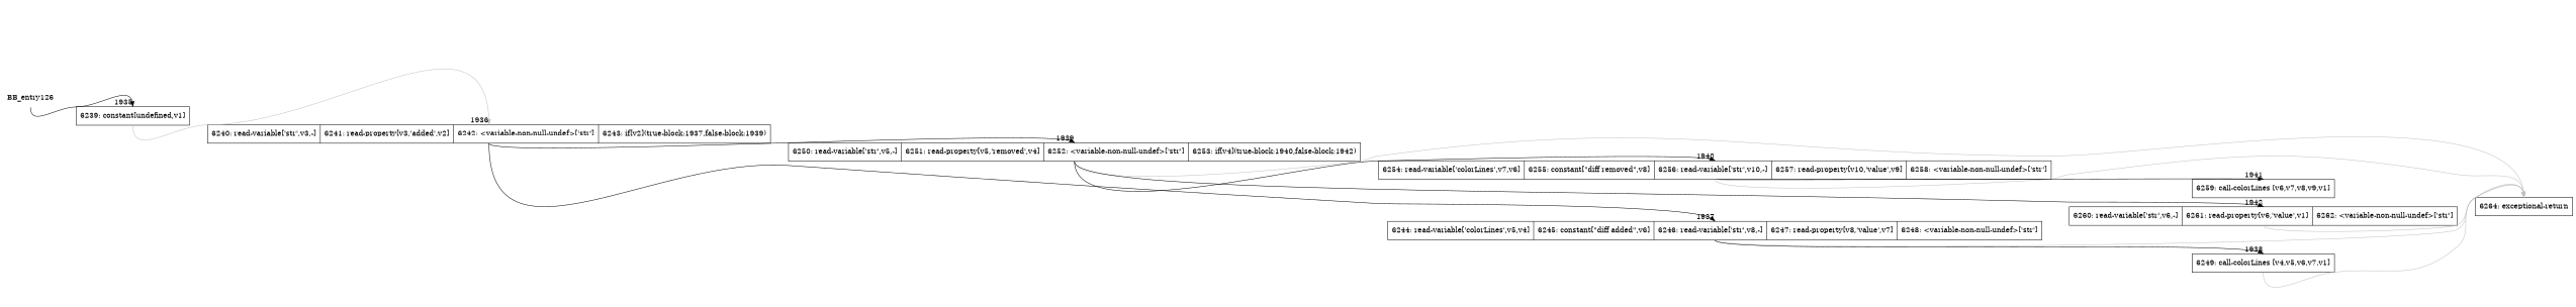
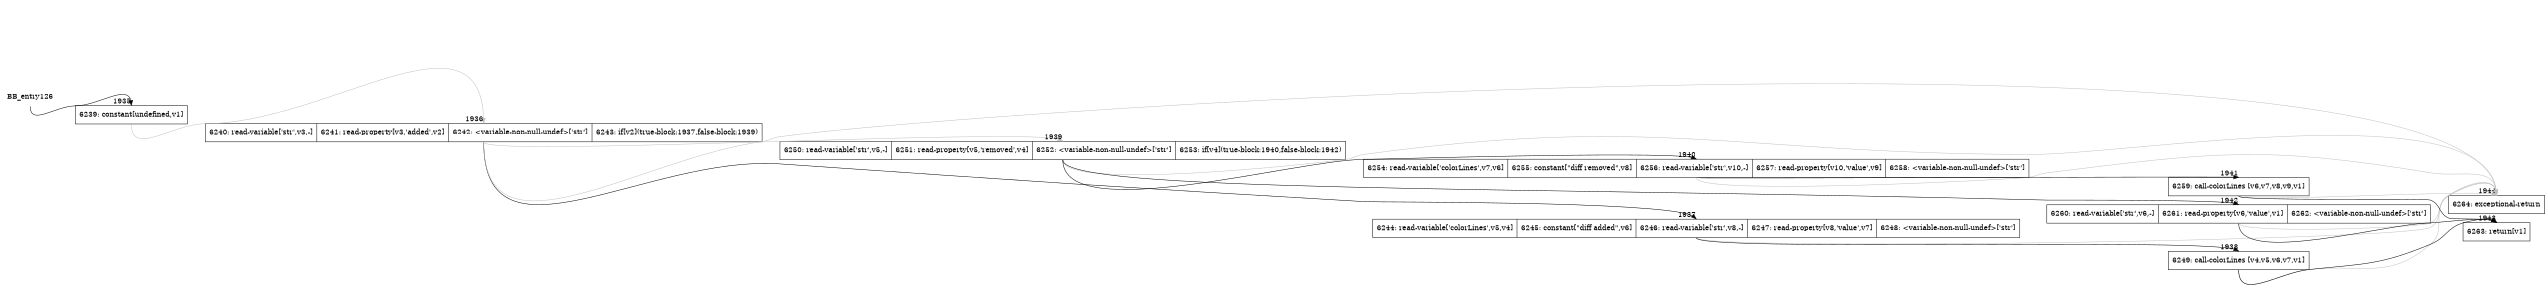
  digraph {
    rankdir=LR
    node [shape=record]
    edge [headport=n tailport=s]
    n1 [label=BB_entry126 shape=none]
    n2 [label="{6239: constant[undefined,v1]}"]
    n3 [label="{6240: read-variable['str',v3,-]|6241: read-property[v3,'added',v2]|6242: \<variable-non-null-undef\>['str']|6243: if[v2](true-block:1937,false-block:1939)}"]
    n4 [label="{6244: read-variable['colorLines',v5,v4]|6245: constant[\"diff added\",v6]|6246: read-variable['str',v8,-]|6247: read-property[v8,'value',v7]|6248: \<variable-non-null-undef\>['str']}"]
    n5 [label="{6250: read-variable['str',v5,-]|6251: read-property[v5,'removed',v4]|6252: \<variable-non-null-undef\>['str']|6253: if[v4](true-block:1940,false-block:1942)}"]
    n6 [label="{6264: exceptional-return}"]
    n7 [label="{6249: call-colorLines [v4,v5,v6,v7,v1]}"]
    n8 [label="{6254: read-variable['colorLines',v7,v6]|6255: constant[\"diff removed\",v8]|6256: read-variable['str',v10,-]|6257: read-property[v10,'value',v9]|6258: \<variable-non-null-undef\>['str']}"]
    n9 [label="{6260: read-variable['str',v6,-]|6261: read-property[v6,'value',v1]|6262: \<variable-non-null-undef\>['str']}"]
+   n10 [label="{6263: return[v1]}"]
    n11 [label="{6259: call-colorLines [v6,v7,v8,v9,v1]}"]
    n1 -> n2 [headlabel="    1935"]
    n2 -> n3 [color=gray headlabel="      1936"]
    n3 -> n4 [headlabel="      1937"]
-   n3 -> n5 [headlabel="      1939"]
+   n3 -> n5 [headlabel="      1939" color=gray]
+   n3 -> n6 [color=gray headlabel="      1944"]
    n4 -> n6 [color=gray]
    n4 -> n7 [headlabel="      1938"]
    n5 -> n6 [color=gray]
    n5 -> n8 [headlabel="      1940"]
    n5 -> n9 [headlabel="      1942"]
    n7 -> n6 [color=gray]
+   n7 -> n10 [headlabel="      1943"]
    n8 -> n6 [color=gray]
    n8 -> n11 [headlabel="      1941"]
    n9 -> n6 [color=gray]
+   n9 -> n10
+   n11 -> n6 [color=gray]
+   n11 -> n10
  }
